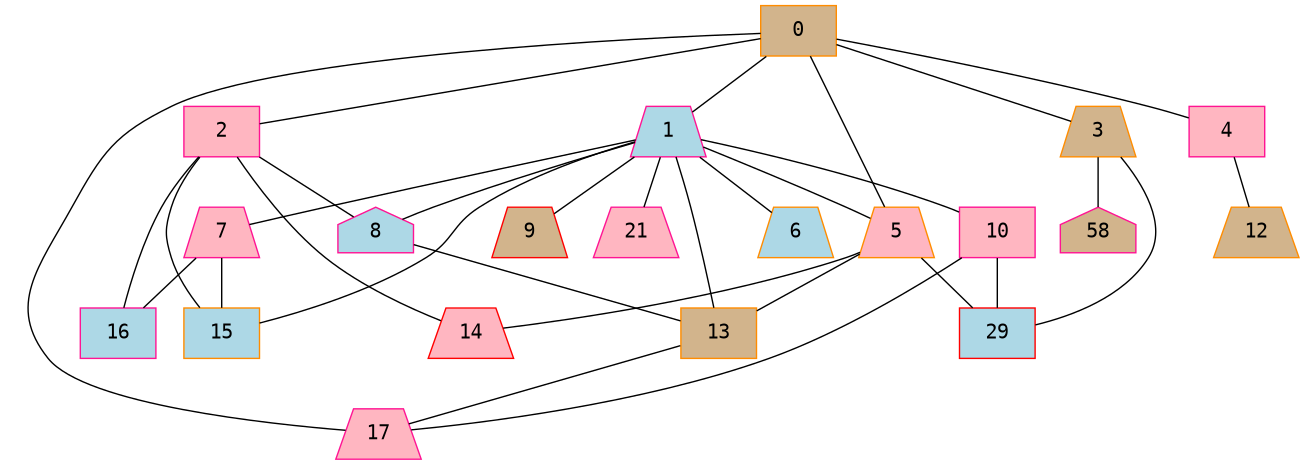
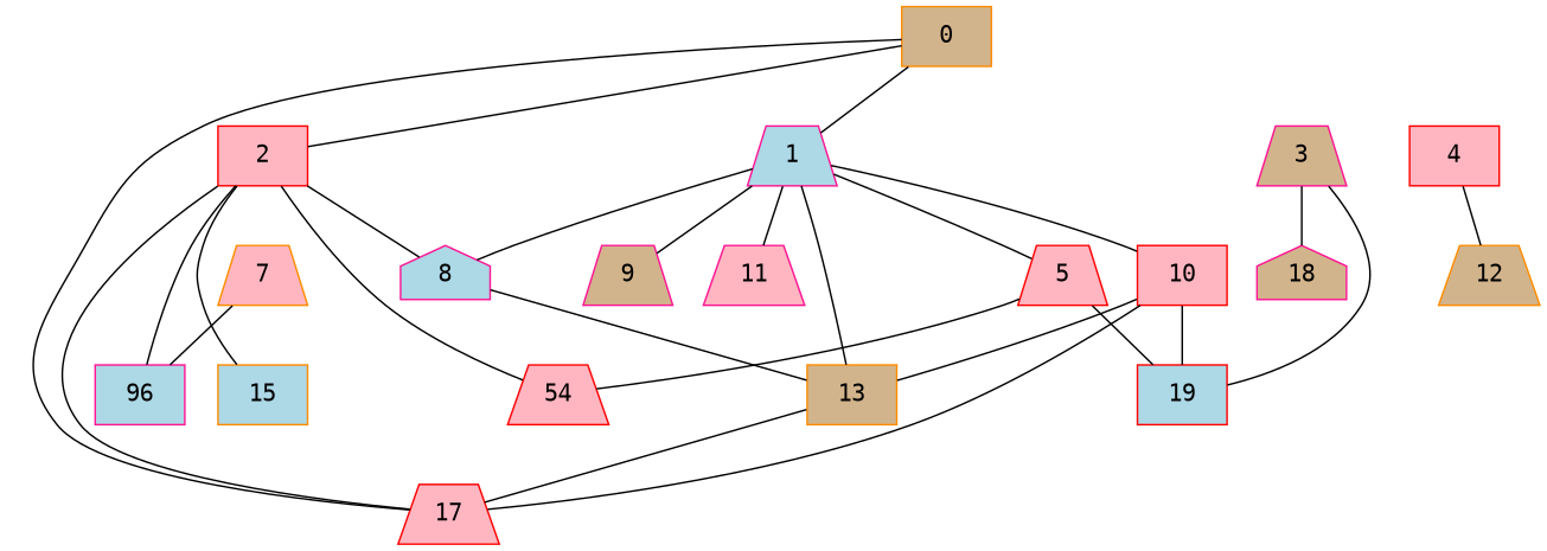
  graph {
    fontname="DejaVu Sans Mono"
    node [color=deeppink fillcolor=lightpink fontname="DejaVu Sans Mono" shape=trapezium style=filled]
    edge [fontname="DejaVu Sans Mono"]
    0 [color=darkorange fillcolor=tan shape=box]
    1 [fillcolor=lightblue]
-   2 [shape=box]
-   3 [color=darkorange fillcolor=tan]
-   4 [shape=box]
-   17
-   5 [color=darkorange]
-   6 [color=darkorange fillcolor=lightblue]
-   7
+   2 [color=red shape=box]
+   3 [fillcolor=tan]
+   4 [color=red shape=box]
+   17 [color=red]
+   5 [color=red]
+   7 [color=darkorange]
    8 [fillcolor=lightblue shape=house]
-   9 [color=red fillcolor=tan]
-   10 [shape=box]
-   11 [label=21]
+   9 [fillcolor=tan]
+   10 [color=red shape=box]
+   11
    13 [color=darkorange fillcolor=tan shape=box]
    15 [color=darkorange fillcolor=lightblue shape=box]
-   16 [fillcolor=lightblue shape=box]
-   14 [color=red]
-   18 [fillcolor=tan shape=house label=58]
-   19 [color=red fillcolor=lightblue shape=box label=29]
+   16 [fillcolor=lightblue shape=box label=96]
+   14 [color=red label=54]
+   18 [fillcolor=tan shape=house]
+   19 [color=red fillcolor=lightblue shape=box]
    12 [color=darkorange fillcolor=tan]
    0 -- 1
    0 -- 2
-   0 -- 3
-   0 -- 4
    0 -- 17
-   0 -- 5
    1 -- 5
-   1 -- 6
-   1 -- 7
    1 -- 8
    1 -- 9
    1 -- 10
    1 -- 11
    1 -- 13
-   1 -- 15
+   2 -- 17
    2 -- 8
    2 -- 15
    2 -- 16
    2 -- 14
    3 -- 18
    3 -- 19
    4 -- 12
-   5 -- 13
+   10 -- 13
    5 -- 14
    5 -- 19
-   7 -- 15
    7 -- 16
    8 -- 13
    10 -- 17
    10 -- 19
    13 -- 17
  }
